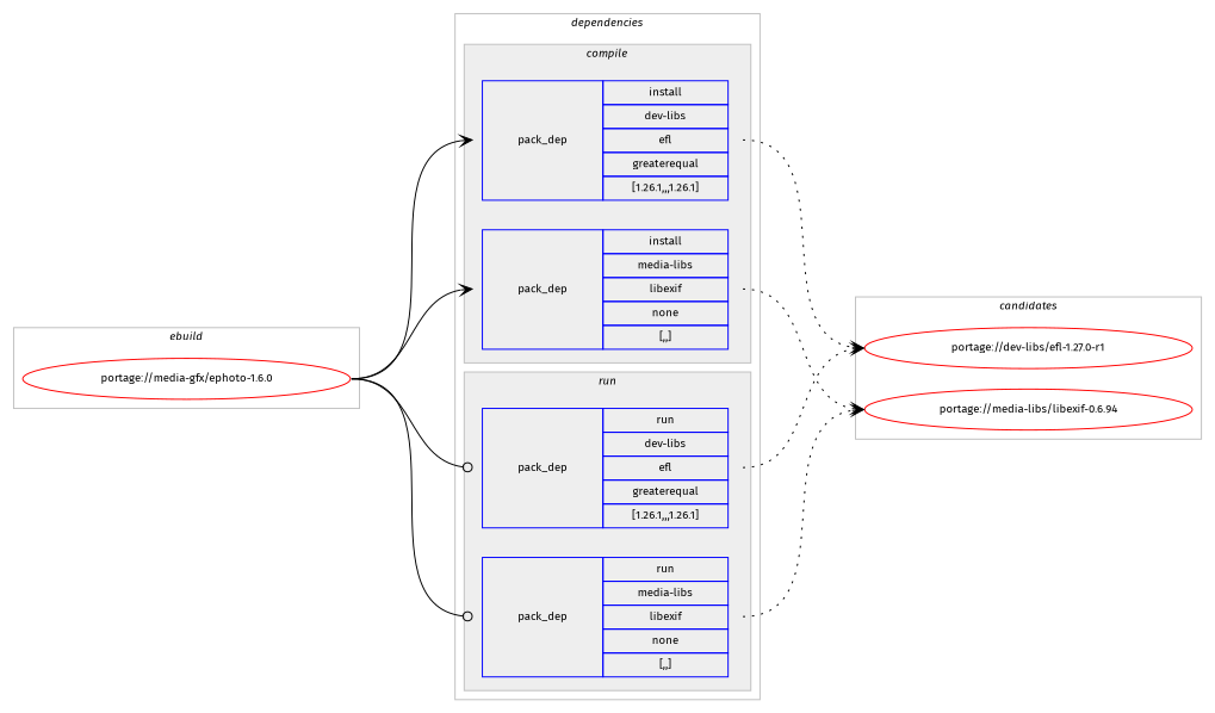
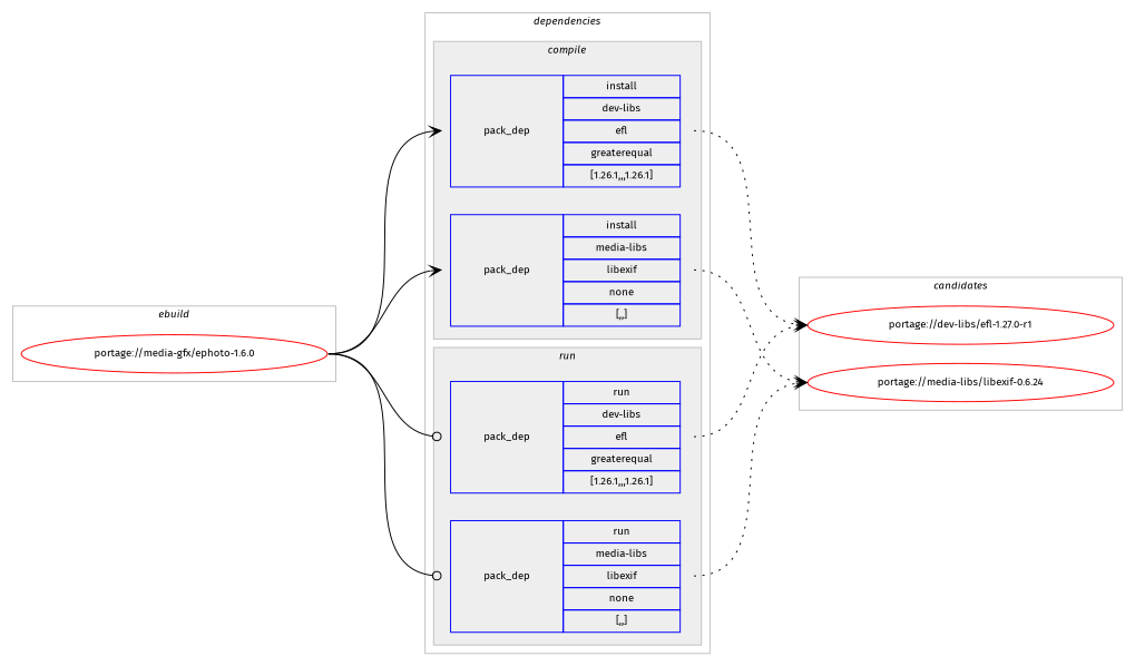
  digraph {
    compound=true
    concentrate=true
    fontname="Fira Sans"
    fontsize=10
    newrank=true
    rankdir=LR
    ranksep=1.5
    node [color=blue fontname="Fira Sans" fontsize=10 shape=none]
    edge [arrowhead=vee headport=w style=solid tailport=e weight=20 fontname="Fira Sans"]
    n1 [color=red label="portage://media-gfx/ephoto-1.6.0" width=4 shape=""]
    n2 [label=<<TABLE BORDER="0" CELLBORDER="1" CELLSPACING="0" CELLPADDING="4" WIDTH="220"><TR><TD ROWSPAN="6" CELLPADDING="30">pack_dep</TD></TR><TR><TD WIDTH="110">install</TD></TR><TR><TD>dev-libs</TD></TR><TR><TD>efl</TD></TR><TR><TD>greaterequal</TD></TR><TR><TD>[1.26.1,,,1.26.1]</TD></TR></TABLE>>]
    n3 [label=<<TABLE BORDER="0" CELLBORDER="1" CELLSPACING="0" CELLPADDING="4" WIDTH="220"><TR><TD ROWSPAN="6" CELLPADDING="30">pack_dep</TD></TR><TR><TD WIDTH="110">install</TD></TR><TR><TD>media-libs</TD></TR><TR><TD>libexif</TD></TR><TR><TD>none</TD></TR><TR><TD>[,,]</TD></TR></TABLE>>]
    n4 [label=<<TABLE BORDER="0" CELLBORDER="1" CELLSPACING="0" CELLPADDING="4" WIDTH="220"><TR><TD ROWSPAN="6" CELLPADDING="30">pack_dep</TD></TR><TR><TD WIDTH="110">run</TD></TR><TR><TD>dev-libs</TD></TR><TR><TD>efl</TD></TR><TR><TD>greaterequal</TD></TR><TR><TD>[1.26.1,,,1.26.1]</TD></TR></TABLE>>]
    n5 [label=<<TABLE BORDER="0" CELLBORDER="1" CELLSPACING="0" CELLPADDING="4" WIDTH="220"><TR><TD ROWSPAN="6" CELLPADDING="30">pack_dep</TD></TR><TR><TD WIDTH="110">run</TD></TR><TR><TD>media-libs</TD></TR><TR><TD>libexif</TD></TR><TR><TD>none</TD></TR><TR><TD>[,,]</TD></TR></TABLE>>]
    n6 [color=red label="portage://dev-libs/efl-1.27.0-r1" width=4 shape=""]
-   n7 [color=red label="portage://media-libs/libexif-0.6.94" width=4 shape=""]
+   n7 [color=red label="portage://media-libs/libexif-0.6.24" width=4 shape=""]
    subgraph cluster_1 {
      color=gray
      label=<<i>ebuild</i>>
      n1
    }
    subgraph cluster_2 {
      color=gray
      label=<<i>dependencies</i>>
      subgraph cluster_3 {
        color=gray
        fillcolor="#eeeeee"
        label=<<i>compile</i>>
        style=filled
        subgraph sub_4 {
          color=gray
          fillcolor="#eeeeee"
          label=<<i>compile</i>>
          style=filled
          n2
        }
        subgraph sub_5 {
          color=gray
          fillcolor="#eeeeee"
          label=<<i>compile</i>>
          style=filled
          n3
        }
      }
      subgraph cluster_6 {
        color=gray
        fillcolor="#eeeeee"
        label=<<i>compile and run</i>>
        style=filled
      }
      subgraph cluster_7 {
        color=gray
        fillcolor="#eeeeee"
        label=<<i>run</i>>
        style=filled
        subgraph sub_8 {
          color=gray
          fillcolor="#eeeeee"
          label=<<i>run</i>>
          style=filled
          n4
        }
        subgraph sub_9 {
          color=gray
          fillcolor="#eeeeee"
          label=<<i>run</i>>
          style=filled
          n5
        }
      }
    }
    subgraph cluster_10 {
      color=gray
      label=<<i>candidates</i>>
      rank=same
      subgraph sub_11 {
        color=black
        label=<<i>candidates</i>>
        nodesep=1
        rank=same
        n6
      }
      subgraph sub_12 {
        color=black
        label=<<i>candidates</i>>
        nodesep=1
        rank=same
        n7
      }
      subgraph sub_13 {
        color=black
        label=<<i>candidates</i>>
        nodesep=1
        rank=same
        n6
      }
      subgraph sub_14 {
        color=black
        label=<<i>candidates</i>>
        nodesep=1
        rank=same
        n7
      }
    }
    n1 -> n2
    n1 -> n3
    n1 -> n4 [arrowhead=odot]
    n1 -> n5 [arrowhead=odot]
    n2 -> n6 [style=dotted weight=100]
    n3 -> n7 [style=dotted weight=100]
    n4 -> n6 [style=dotted weight=100]
    n5 -> n7 [style=dotted weight=100]
  }
